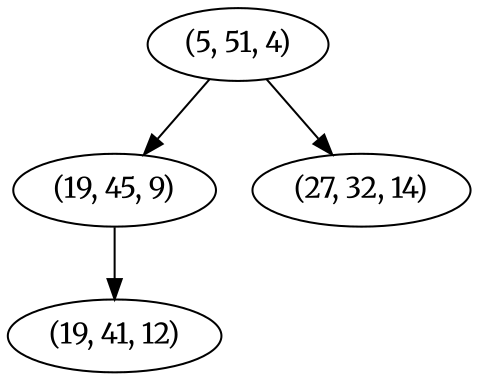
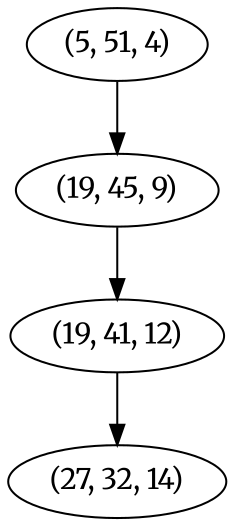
  digraph {
    fontname=Merriweather
    node [fontname=Merriweather]
    edge [fontname=Merriweather]
    n1 [label="(19, 45, 9)"]
    "(5, 51, 4)"
    "(19, 41, 12)"
    "(27, 32, 14)"
    n1 -> "(19, 41, 12)"
    "(5, 51, 4)" -> n1
-   "(5, 51, 4)" -> "(27, 32, 14)"
+   "(19, 41, 12)" -> "(27, 32, 14)"
  }
